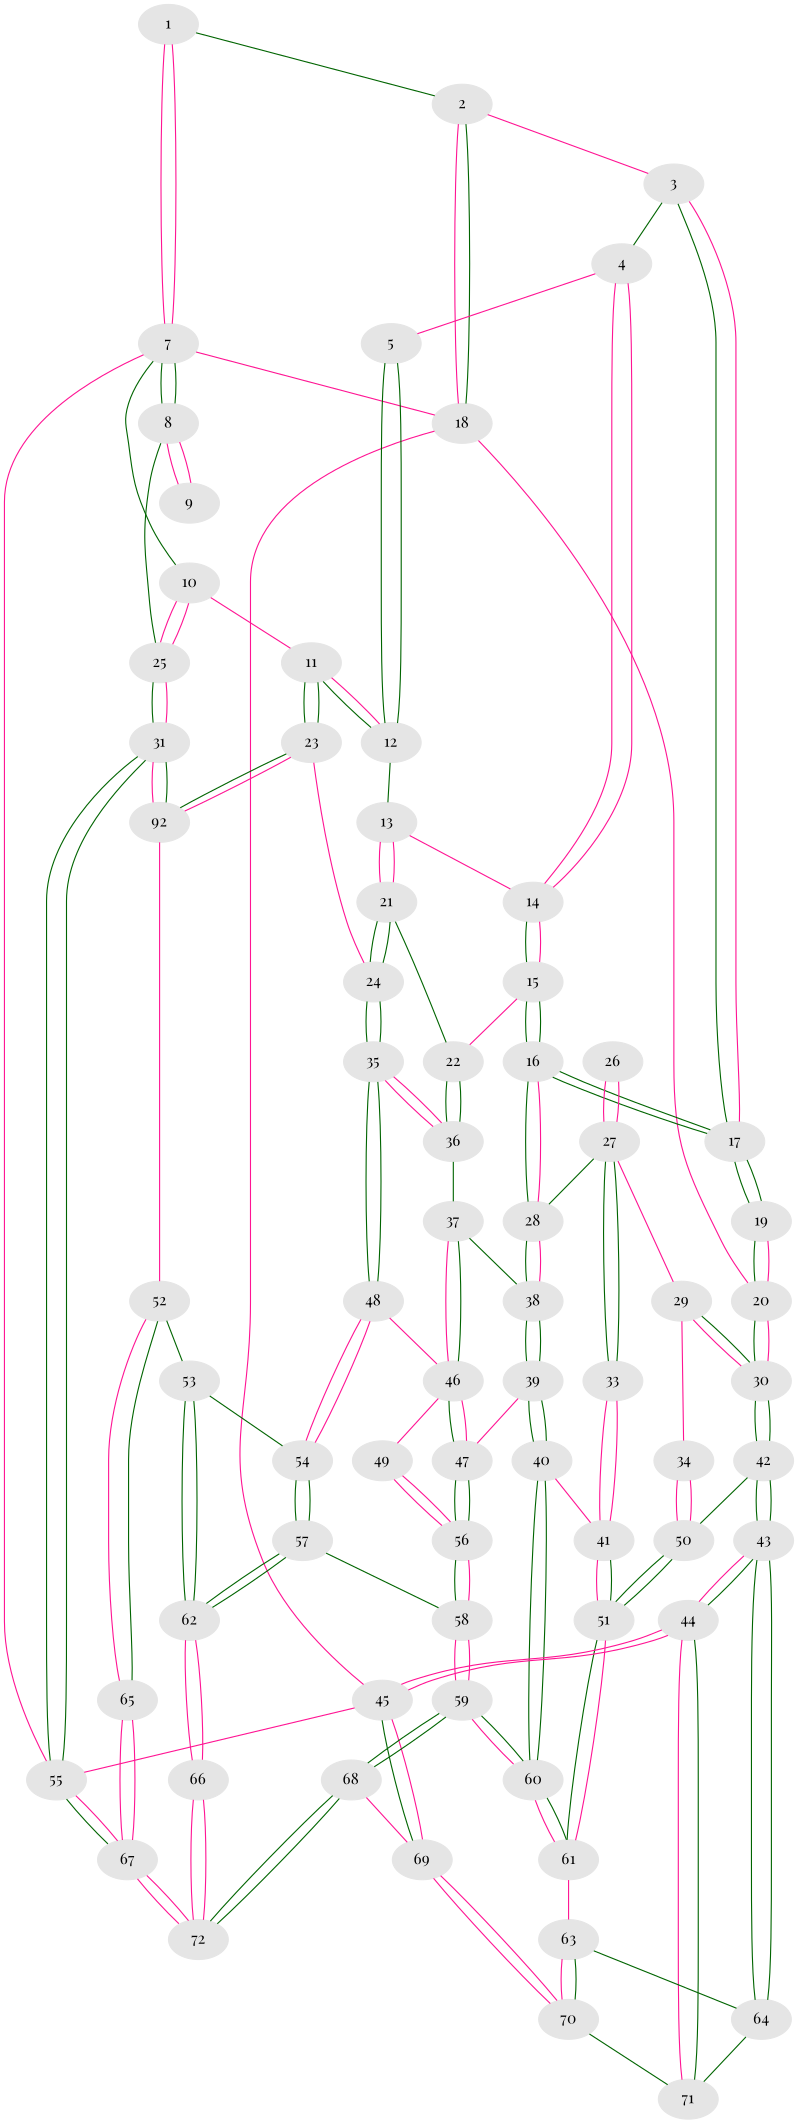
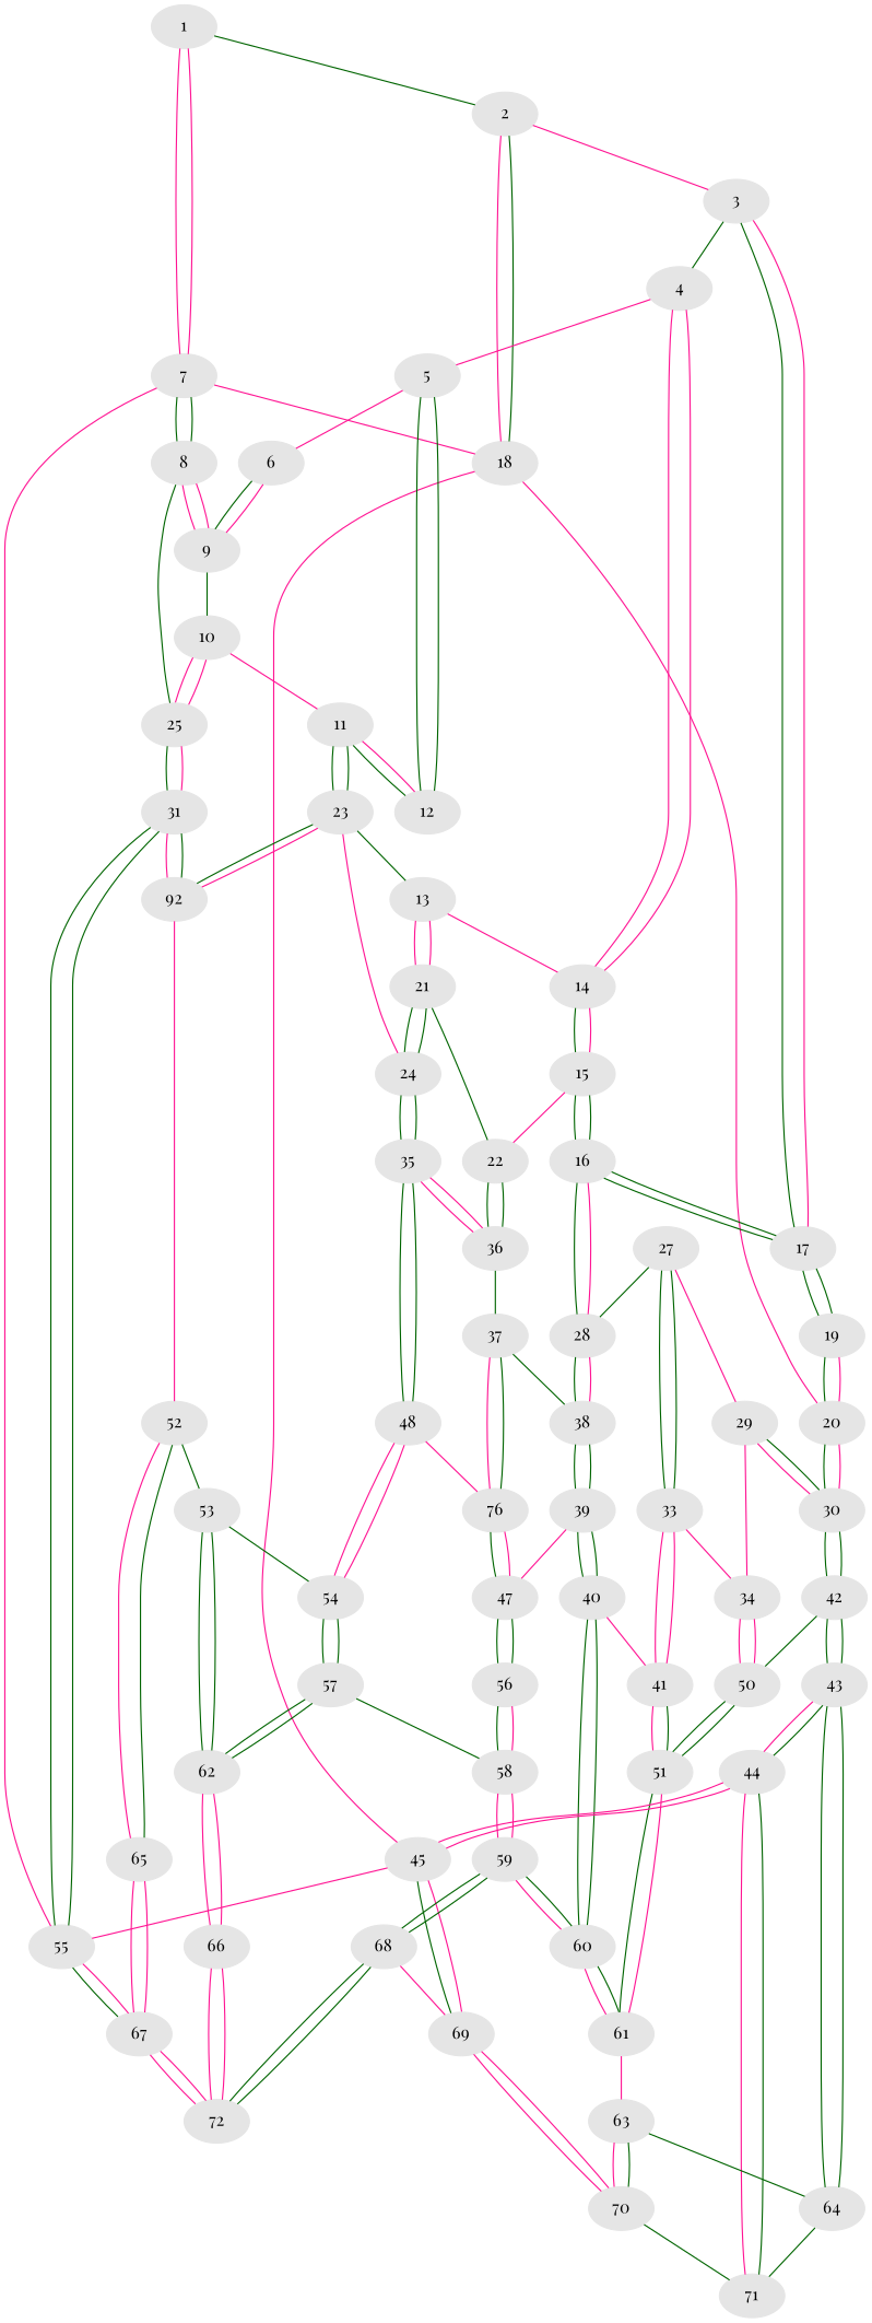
  graph {
    fontname="Playfair Display"
    node [color=gray90 fontname="Playfair Display" style=filled]
    edge [color=darkgreen fontname="Playfair Display"]
    1
    2
    7
    3
    18
    8
    55
    4
    17
    20
    45
    5
    14
    19
+   6
    12
    15
    9
    13
    10
    25
    67
    31
    11
    23
    24
    n27 [label=92]
    21
    22
    16
    28
    36
    38
    30
    69
    42
    35
    37
    52
    48
-   26
    27
    29
    33
    34
    41
    39
    50
    43
    53
    65
    51
-   46
+   46 [label=76]
    54
    47
-   49
    40
    60
    56
    61
    44
    64
    71
    70
    58
    57
    63
    62
    66
    72
    59
    68
    1 -- 2
    1 -- 7 [color=deeppink]
    1 -- 7 [color=deeppink]
    2 -- 3 [color=deeppink]
    2 -- 18 [color=deeppink]
    2 -- 18
    7 -- 18 [color=deeppink]
    7 -- 8
    7 -- 8
    7 -- 55 [color=deeppink]
    3 -- 4
    3 -- 17
    3 -- 17 [color=deeppink]
    18 -- 20 [color=deeppink]
    18 -- 45 [color=deeppink]
    8 -- 9 [color=deeppink]
    8 -- 9 [color=deeppink]
    8 -- 25
    55 -- 67
    55 -- 67 [color=deeppink]
    4 -- 5 [color=deeppink]
    4 -- 14 [color=deeppink]
    4 -- 14 [color=deeppink]
    17 -- 19
    17 -- 19
    20 -- 30
    20 -- 30 [color=deeppink]
    45 -- 55 [color=deeppink]
    45 -- 69
    45 -- 69 [color=deeppink]
+   5 -- 6 [color=deeppink]
    5 -- 12
    5 -- 12
    14 -- 15
    14 -- 15 [color=deeppink]
    19 -- 20
    19 -- 20 [color=deeppink]
-   12 -- 13
+   6 -- 9
+   6 -- 9 [color=deeppink]
+   23 -- 13
    15 -- 22 [color=deeppink]
    15 -- 16
    15 -- 16
-   7 -- 10
+   9 -- 10
    13 -- 14 [color=deeppink]
    13 -- 21 [color=deeppink]
    13 -- 21 [color=deeppink]
    10 -- 25 [color=deeppink]
    10 -- 25 [color=deeppink]
    10 -- 11 [color=deeppink]
    25 -- 31
    25 -- 31 [color=deeppink]
    67 -- 72 [color=deeppink]
    67 -- 72 [color=deeppink]
    31 -- 55
    31 -- 55
    31 -- n27 [color=deeppink]
    31 -- n27
    11 -- 12
    11 -- 12 [color=deeppink]
    11 -- 23
    11 -- 23
    23 -- 24 [color=deeppink]
    23 -- n27
    23 -- n27 [color=deeppink]
    24 -- 35
    24 -- 35
    n27 -- 52 [color=deeppink]
    21 -- 24
    21 -- 24
    21 -- 22
    22 -- 36
    22 -- 36
    16 -- 17
    16 -- 17
    16 -- 28
    16 -- 28 [color=deeppink]
    28 -- 38
    28 -- 38 [color=deeppink]
    36 -- 37
    38 -- 39
    38 -- 39
    30 -- 42
    30 -- 42
    69 -- 70 [color=deeppink]
    69 -- 70 [color=deeppink]
    42 -- 50
    42 -- 43
    42 -- 43
    35 -- 36 [color=deeppink]
    35 -- 36 [color=deeppink]
    35 -- 48
    35 -- 48
    37 -- 38
    37 -- 46 [color=deeppink]
    37 -- 46
    52 -- 53
    52 -- 65 [color=deeppink]
    52 -- 65
    48 -- 46 [color=deeppink]
    48 -- 54 [color=deeppink]
    48 -- 54 [color=deeppink]
-   26 -- 27 [color=deeppink]
-   26 -- 27 [color=deeppink]
    27 -- 28
    27 -- 29 [color=deeppink]
    27 -- 33
    27 -- 33
    29 -- 30 [color=deeppink]
    29 -- 30
    29 -- 34 [color=deeppink]
+   33 -- 34 [color=deeppink]
    33 -- 41 [color=deeppink]
    33 -- 41 [color=deeppink]
    34 -- 50 [color=deeppink]
    34 -- 50 [color=deeppink]
    41 -- 51 [color=deeppink]
    41 -- 51
    39 -- 47 [color=deeppink]
    39 -- 40
    39 -- 40
    50 -- 51
    50 -- 51
    43 -- 44 [color=deeppink]
    43 -- 44
    43 -- 64
    43 -- 64
    53 -- 54
    53 -- 62
    53 -- 62
    65 -- 67 [color=deeppink]
    65 -- 67 [color=deeppink]
    51 -- 61
    51 -- 61 [color=deeppink]
    46 -- 47
    46 -- 47 [color=deeppink]
-   46 -- 49 [color=deeppink]
    54 -- 57
    54 -- 57
    47 -- 56
    47 -- 56
-   49 -- 56 [color=deeppink]
-   49 -- 56 [color=deeppink]
    40 -- 41 [color=deeppink]
    40 -- 60
    40 -- 60
    60 -- 61 [color=deeppink]
    60 -- 61
    56 -- 58
    56 -- 58 [color=deeppink]
    61 -- 63 [color=deeppink]
    44 -- 45 [color=deeppink]
    44 -- 45 [color=deeppink]
    44 -- 71 [color=deeppink]
    44 -- 71
    64 -- 71
    70 -- 71
    58 -- 59 [color=deeppink]
    58 -- 59 [color=deeppink]
    57 -- 58
    57 -- 62
    57 -- 62
    63 -- 64
    63 -- 70 [color=deeppink]
    63 -- 70
    62 -- 66 [color=deeppink]
    62 -- 66 [color=deeppink]
    66 -- 72 [color=deeppink]
    66 -- 72 [color=deeppink]
    59 -- 60 [color=deeppink]
    59 -- 60
    59 -- 68
    59 -- 68
    68 -- 69 [color=deeppink]
    68 -- 72
    68 -- 72
  }
